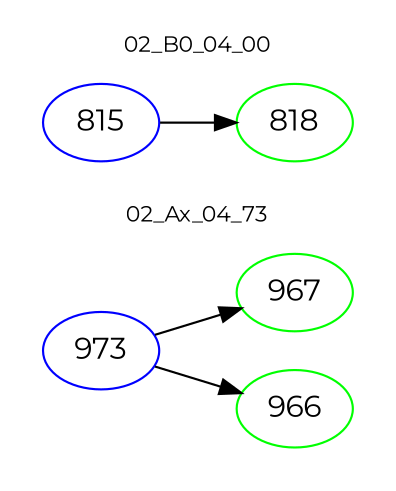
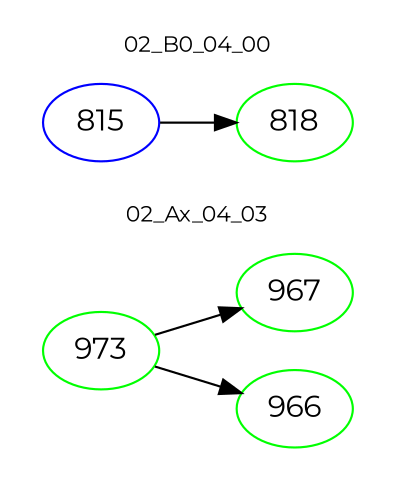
  digraph {
    fontname=Montserrat
    rankdir=LR
    node [color=green fontname=Montserrat]
    edge [color=black fontname=Montserrat]
    n1 [label=966]
-   n2 [color=blue label=973]
+   n2 [label=973]
    n3 [label=967]
    n4 [color=blue label=815]
    n5 [label=818]
    subgraph cluster_1 {
      color=white
      fontsize=10
-     label="02_Ax_04_73"
+     label="02_Ax_04_03"
      n1
      n2
      n3
    }
    subgraph cluster_2 {
      color=white
      fontsize=10
      label="02_B0_04_00"
      n4
      n5
    }
    n2 -> n1
    n2 -> n3
    n4 -> n5
  }
